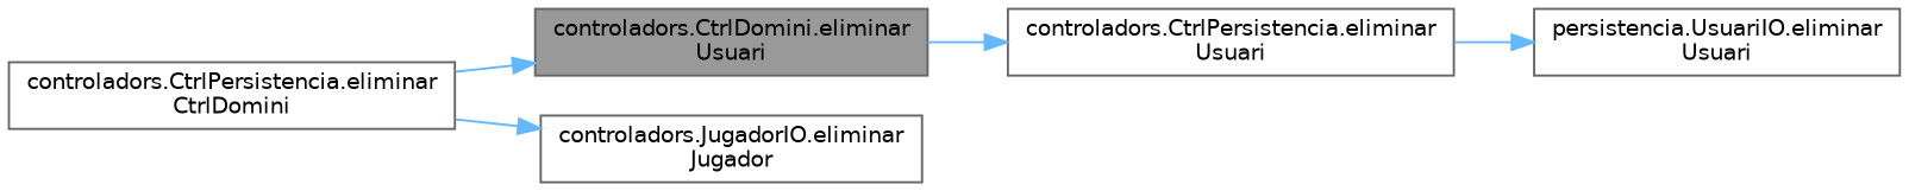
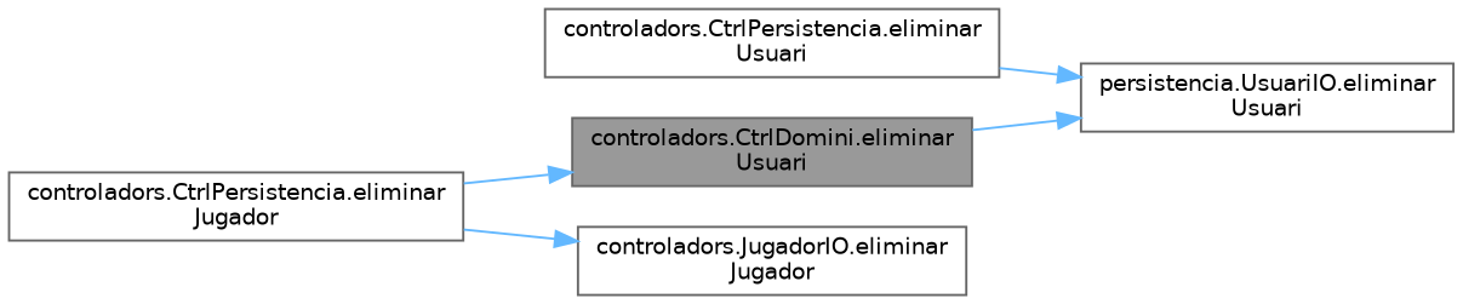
  digraph {
    rankdir=LR
    node [color=grey40 fillcolor=white fontname=Helvetica fontsize=10 shape=box style=filled]
    edge [color=steelblue1 fontname=Helvetica fontsize=10 labelfontname=Helvetica labelfontsize=10 style=solid]
    n1 [color=gray40 fillcolor=grey60 fontcolor=black height=0.2 label="controladors.CtrlDomini.eliminar\lUsuari" width=0.4]
    n2 [height=0.2 label="controladors.CtrlPersistencia.eliminar\lUsuari" width=0.4]
-   n3 [height=0.2 label="controladors.CtrlPersistencia.eliminar\lCtrlDomini" width=0.4]
+   n3 [height=0.2 label="controladors.CtrlPersistencia.eliminar\lJugador" width=0.4]
    n4 [height=0.2 label="controladors.JugadorIO.eliminar\lJugador" width=0.4]
    n5 [height=0.2 label="persistencia.UsuariIO.eliminar\lUsuari" width=0.4]
-   n1 -> n2
+   n1 -> n5
    n2 -> n5
    n3 -> n1
    n3 -> n4
  }
